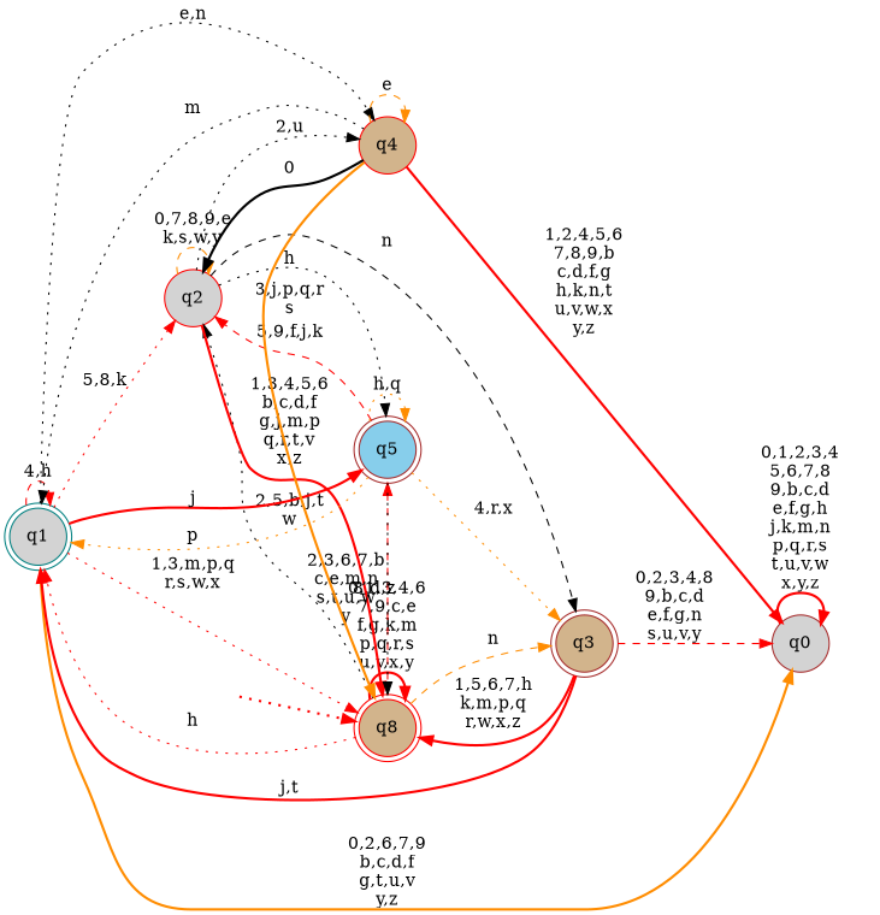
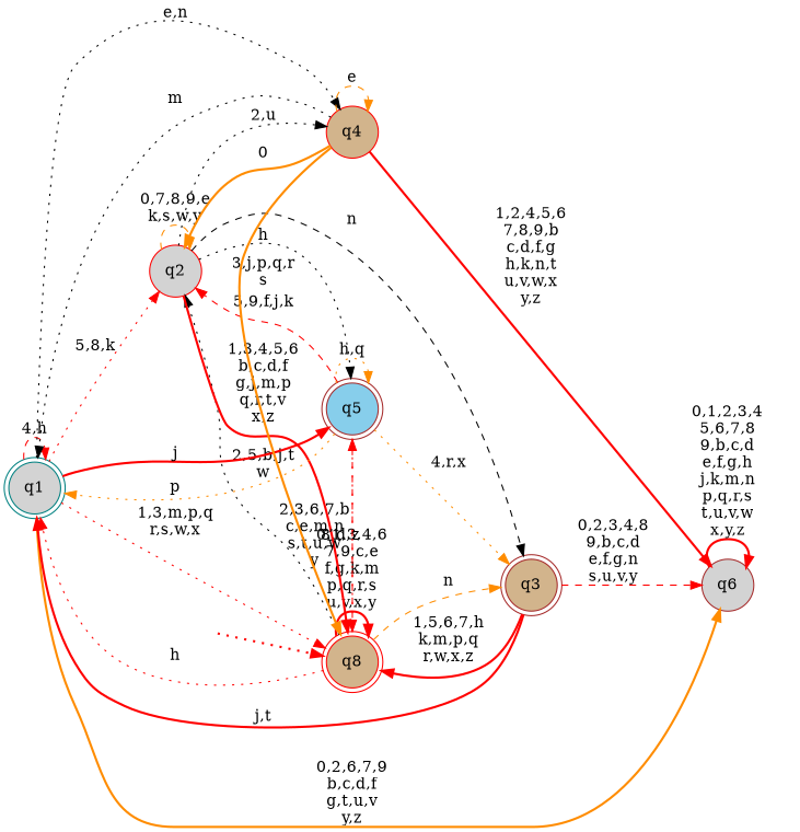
  digraph {
    rankdir=LR
    node [shape=doublecircle style="rounded,filled" color=red fillcolor=tan]
    edge [color=red style=dotted]
    __start0 [height=0 shape=none style=invis width=0 color="" fillcolor=""]
    n2 [label=q8]
    n3 [color=teal fillcolor=lightgrey label=q1]
    n4 [fillcolor=lightgrey label=q2 shape=circle]
    n5 [color=brown label=q3]
    n6 [color=brown fillcolor=skyblue label=q5]
    n7 [label=q4 shape=circle style=filled]
-   n8 [color=brown fillcolor=lightgrey label=q0 shape=circle style=filled]
+   n8 [color=brown fillcolor=lightgrey label=q6 shape=circle style=filled]
    subgraph cluster_1 {
      nodesep=0.15
      ranksep=0.15
      style=invis
      __start0
      n2
    }
    __start0 -> n2 [penwidth=2]
    n2 -> n2 [label="0,1,3,4,6\n7,9,c,e\nf,g,k,m\np,q,r,s\nu,v,x,y" style=bold]
    n2 -> n3 [label=h]
    n2 -> n4 [color=black label="2,5,b,j,t\nw"]
    n2 -> n5 [color=darkorange label=n style=dashed]
    n2 -> n6 [label="8,d,z" style=dashed]
    n3 -> n2 [label="1,3,m,p,q\nr,s,w,x"]
    n3 -> n3 [label="4,h" style=dashed]
    n3 -> n4 [label="5,8,k"]
    n3 -> n6 [label=j style=bold]
    n3 -> n7 [color=black label="e,n"]
    n3 -> n8 [color=darkorange label="0,2,6,7,9\nb,c,d,f\ng,t,u,v\ny,z" style=bold]
    n4 -> n2 [label="1,3,4,5,6\nb,c,d,f\ng,j,m,p\nq,r,t,v\nx,z" style=bold]
    n4 -> n4 [color=darkorange label="0,7,8,9,e\nk,s,w,y" style=dashed]
    n4 -> n5 [color=black label=n style=dashed]
    n4 -> n6 [color=black label=h]
    n4 -> n7 [color=black label="2,u"]
    n5 -> n2 [label="1,5,6,7,h\nk,m,p,q\nr,w,x,z" style=bold]
    n5 -> n3 [label="j,t" style=bold]
    n5 -> n8 [label="0,2,3,4,8\n9,b,c,d\ne,f,g,n\ns,u,v,y" style=dashed]
-   n6 -> n2 [color=black label="2,3,6,7,b\nc,e,m,n\ns,t,u,w\ny"]
+   n6 -> n2 [label="2,3,6,7,b\nc,e,m,n\ns,t,u,w\ny"]
    n6 -> n3 [color=darkorange label=p]
    n6 -> n4 [label="5,9,f,j,k" style=dashed]
    n6 -> n5 [color=darkorange label="4,r,x"]
    n6 -> n6 [color=darkorange label="h,q"]
    n7 -> n2 [color=darkorange label="3,j,p,q,r\ns" style=bold]
    n7 -> n3 [color=black label=m]
-   n7 -> n4 [color=black label=0 style=bold]
+   n7 -> n4 [color=darkorange label=0 style=bold]
    n7 -> n7 [color=darkorange label=e style=dashed]
    n7 -> n8 [label="1,2,4,5,6\n7,8,9,b\nc,d,f,g\nh,k,n,t\nu,v,w,x\ny,z" style=bold]
    n8 -> n8 [label="0,1,2,3,4\n5,6,7,8\n9,b,c,d\ne,f,g,h\nj,k,m,n\np,q,r,s\nt,u,v,w\nx,y,z" style=bold]
  }
